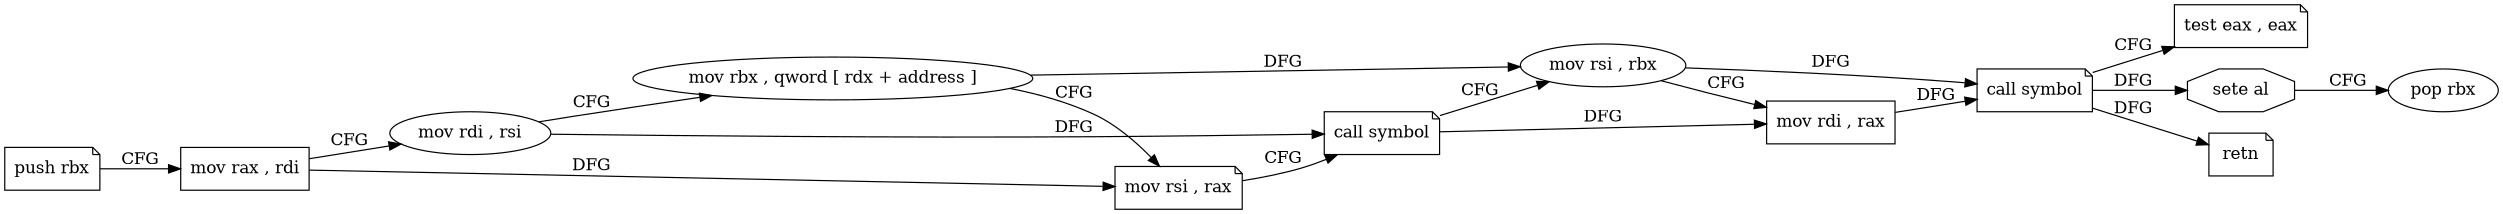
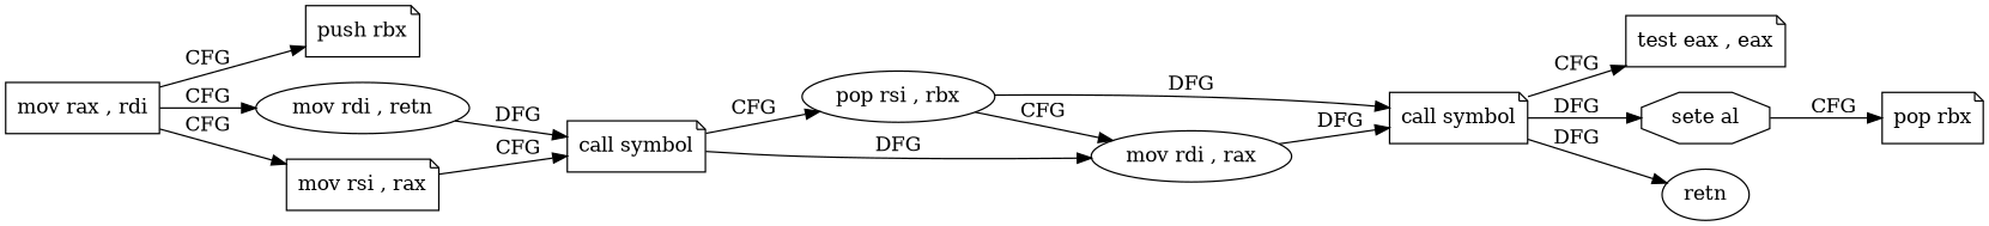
  digraph {
    rankdir=LR
    node [shape=note]
    n1 [label="push rbx"]
    n2 [label="mov rax , rdi" shape=box]
-   n3 [label="mov rdi , rsi" shape=ellipse]
+   n3 [label="mov rdi , retn" shape=ellipse]
    n4 [label="mov rsi , rax"]
-   n5 [label="mov rbx , qword [ rdx + address ]" shape=ellipse]
    n6 [label="call symbol"]
-   n7 [label="mov rsi , rbx" shape=ellipse]
-   n8 [label="mov rdi , rax" shape=box]
+   n7 [label="pop rsi , rbx" shape=ellipse]
+   n8 [label="mov rdi , rax" shape=ellipse]
    n9 [label="call symbol"]
    n10 [label="test eax , eax"]
    n11 [label="sete al" shape=octagon]
-   n12 [label=retn]
-   n13 [label="pop rbx" shape=ellipse]
-   n1 -> n2 [label=CFG]
+   n12 [label=retn shape=ellipse]
+   n13 [label="pop rbx"]
+   n2 -> n1 [label=CFG]
    n2 -> n3 [label=CFG]
-   n2 -> n4 [label=DFG]
-   n3 -> n5 [label=CFG]
+   n2 -> n4 [label=CFG]
    n3 -> n6 [label=DFG]
    n4 -> n6 [label=CFG]
-   n5 -> n4 [label=CFG]
-   n5 -> n7 [label=DFG]
    n6 -> n7 [label=CFG]
    n6 -> n8 [label=DFG]
    n7 -> n8 [label=CFG]
    n7 -> n9 [label=DFG]
    n8 -> n9 [label=DFG]
    n9 -> n10 [label=CFG]
    n9 -> n11 [label=DFG]
    n9 -> n12 [label=DFG]
    n11 -> n13 [label=CFG]
  }
